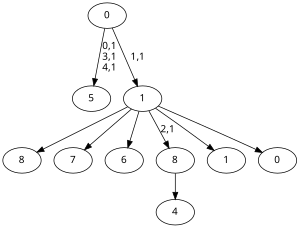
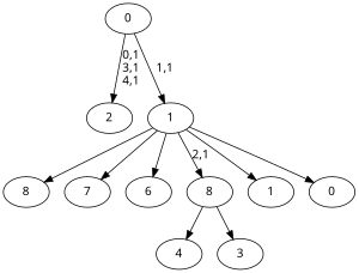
  digraph {
    fontname="Noto Sans"
    node [fontname="Noto Sans"]
    edge [fontname="Noto Sans"]
    n1 [label=8]
    n2 [label=7]
    n3 [label=6]
    n4 [label=4]
+   n5 [label=3]
    8
-   n7 [label=5]
+   n7 [label=2]
    n8 [label=1]
    n9 [label=0]
    1
    0
    8 -> n4
+   8 -> n5
    1 -> n1
    1 -> n2
    1 -> n3
    1 -> 8 [label="2,1"]
    1 -> n8
    1 -> n9
    0 -> n7 [label="0,1\n3,1\n4,1"]
    0 -> 1 [label="1,1"]
  }
